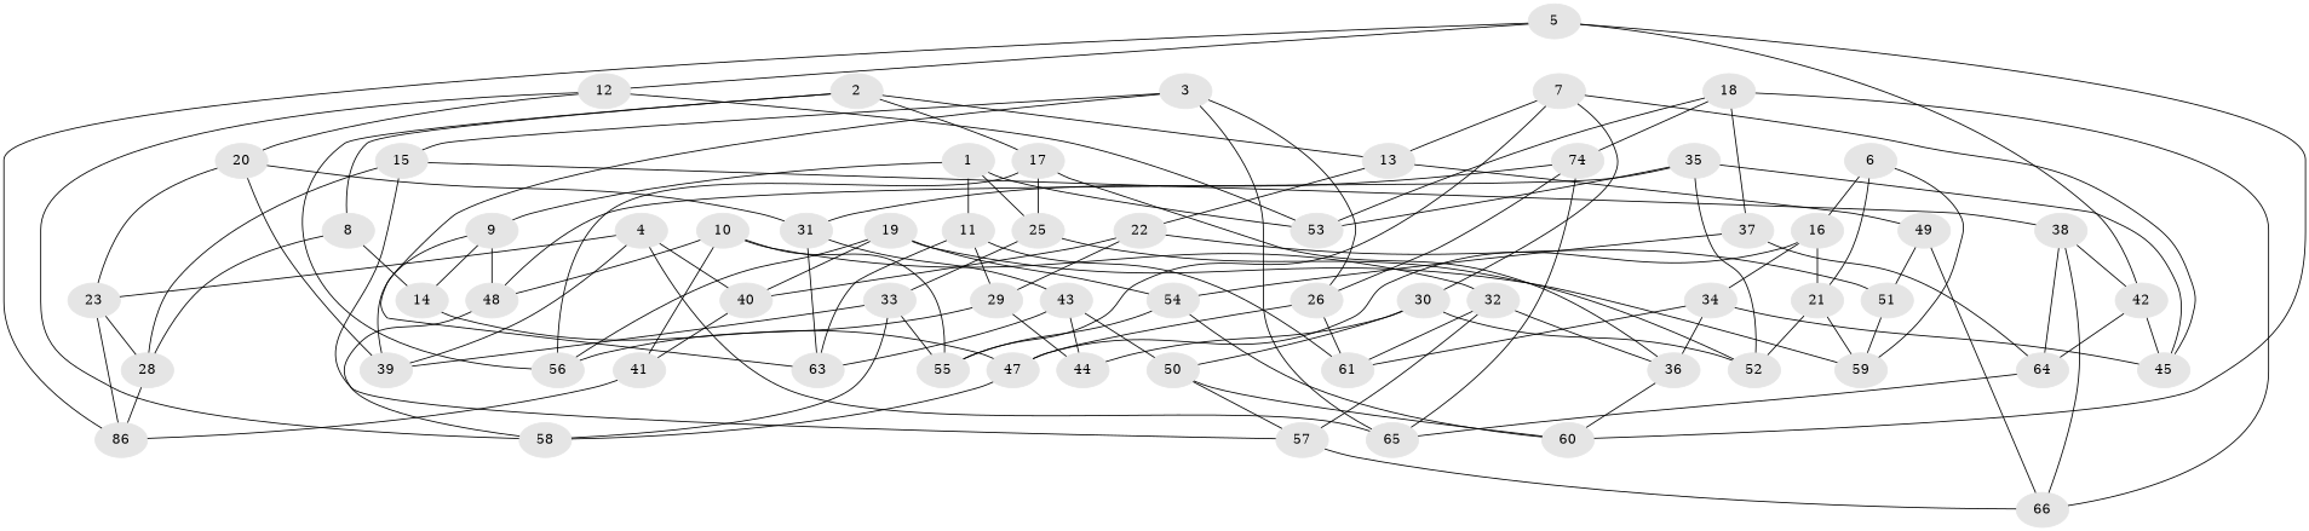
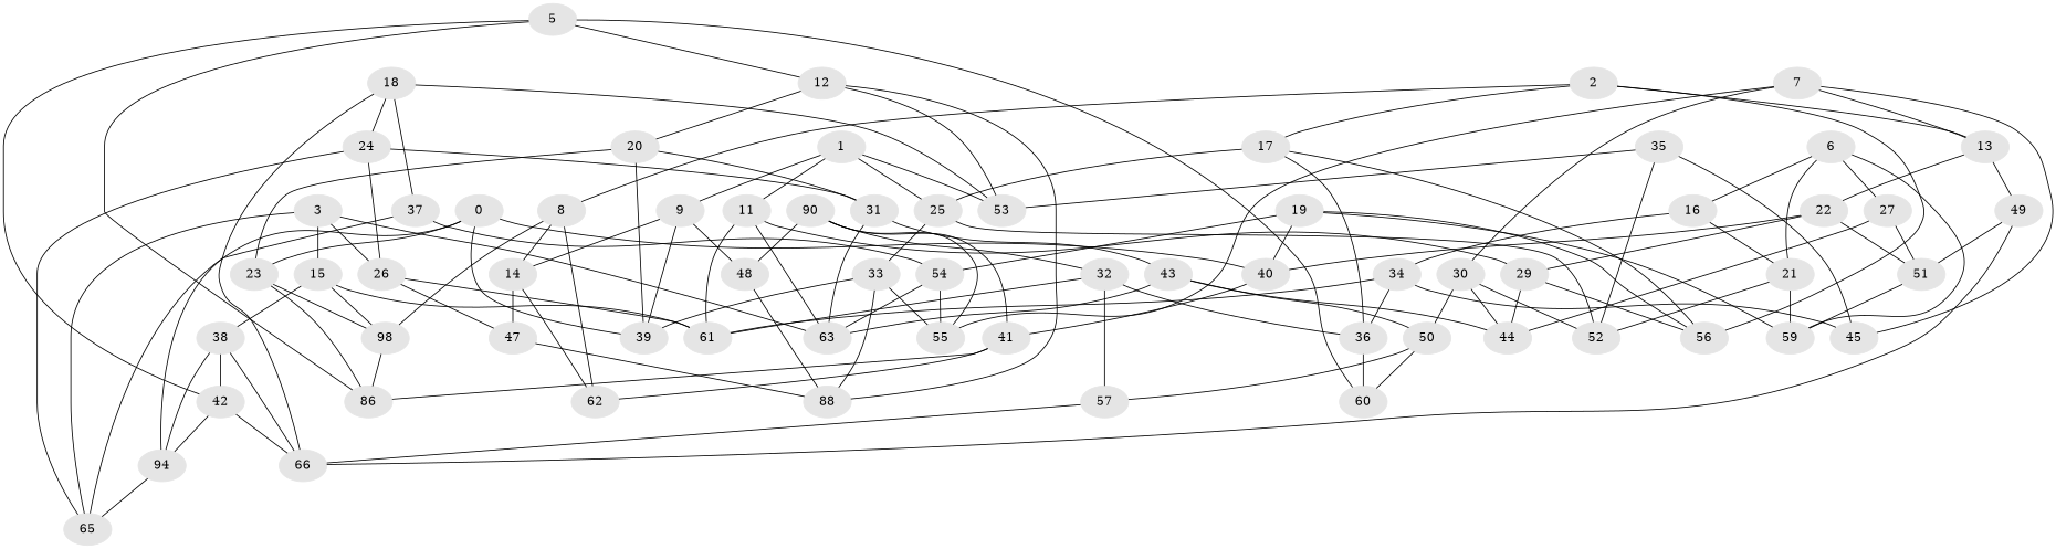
  graph {
    node [color=gray90 style=filled]
    1
    9
    11
    25
    53
    39
    14
    48
    63
    29
    61
    52
    33
    2
    8
    13
    17
    56
-   28
+   28 [label=98]
+   62
    22
    49
    36
    3
    15
    26
    65
    38
    57
    47
-   4
+   4 [label=0]
    23
    40
    n34 [label=86]
    41
    5
    12
    42
    60
    20
-   58
+   58 [label=88]
    45
-   64
+   64 [label=94]
    6
    16
    21
+   27
    59
    34
    51
    44
    7
    30
    55
    50
-   10
+   10 [label=90]
    32
    31
    66
    18
-   24 [label=74]
+   24
    37
    54
    19
    43
    35
    1 -- 9
    1 -- 11
    1 -- 25
    1 -- 53
    9 -- 39
    9 -- 14
    9 -- 48
    11 -- 63
    11 -- 29
    11 -- 61
    25 -- 52
    25 -- 33
+   14 -- 62
    14 -- 47
    48 -- 58
    29 -- 56
    29 -- 44
    33 -- 39
    33 -- 58
    33 -- 55
    2 -- 8
    2 -- 13
    2 -- 17
    2 -- 56
    8 -- 14
    8 -- 28
+   8 -- 62
    13 -- 22
    13 -- 49
    17 -- 25
    17 -- 56
    17 -- 36
    28 -- n34
    22 -- 29
    22 -- 40
    22 -- 51
    49 -- 51
    49 -- 66
    36 -- 60
    3 -- 63
    3 -- 15
    3 -- 26
    3 -- 65
    15 -- 28
    15 -- 38
-   15 -- 57
+   15 -- 61
    26 -- 61
    26 -- 47
    38 -- 42
    38 -- 64
    38 -- 66
    57 -- 66
    47 -- 58
    4 -- 39
    4 -- 65
    4 -- 23
    4 -- 40
    23 -- 28
    23 -- n34
    40 -- 41
+   41 -- 62
    41 -- n34
    5 -- n34
    5 -- 12
    5 -- 42
    5 -- 60
    12 -- 53
    12 -- 20
    12 -- 58
-   42 -- 45
+   42 -- 66
    42 -- 64
    20 -- 39
    20 -- 23
    20 -- 31
    64 -- 65
    6 -- 16
    6 -- 21
+   6 -- 27
    6 -- 59
-   16 -- 47
    16 -- 21
    16 -- 34
    21 -- 52
    21 -- 59
+   27 -- 51
+   27 -- 44
    34 -- 61
    34 -- 36
    34 -- 45
    51 -- 59
    7 -- 13
    7 -- 45
    7 -- 30
    7 -- 55
    30 -- 52
    30 -- 44
    30 -- 50
    50 -- 57
    50 -- 60
    10 -- 48
    10 -- 41
    10 -- 55
    10 -- 32
    32 -- 61
    32 -- 36
    32 -- 57
    31 -- 63
    31 -- 43
    18 -- 53
    18 -- 66
    18 -- 24
    18 -- 37
    24 -- 26
    24 -- 65
    24 -- 31
    37 -- 64
    37 -- 54
-   54 -- 60
+   54 -- 63
    54 -- 55
    19 -- 56
    19 -- 40
    19 -- 59
    19 -- 54
    43 -- 63
    43 -- 44
    43 -- 50
    35 -- 53
-   35 -- 48
    35 -- 52
    35 -- 45
  }
